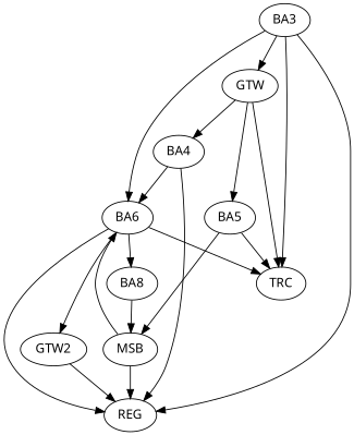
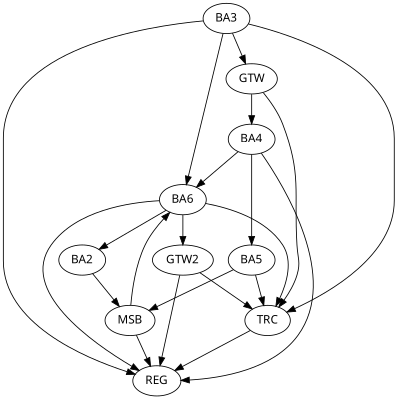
  strict digraph {
    fontname="Noto Sans"
    node [fontname="Noto Sans"]
    edge [fontname="Noto Sans"]
    n1 [label=BA6]
-   n2 [label=BA8]
+   n2 [label=BA2]
    n3 [label=REG]
    n4 [label=TRC]
    n5 [label=GTW2]
    n6 [label=MSB]
    n7 [label=BA3]
    n8 [label=GTW]
    n9 [label=BA4]
    n10 [label=BA5]
    n1 -> n2
    n1 -> n3
    n1 -> n4
    n1 -> n5
    n2 -> n6
+   n4 -> n3
    n5 -> n3
+   n5 -> n4
    n6 -> n1
    n6 -> n3
    n7 -> n1
    n7 -> n3
    n7 -> n4
    n7 -> n8
    n8 -> n4
    n8 -> n9
-   n8 -> n10
+   n9 -> n10
    n9 -> n1
    n9 -> n3
    n10 -> n4
    n10 -> n6
  }
